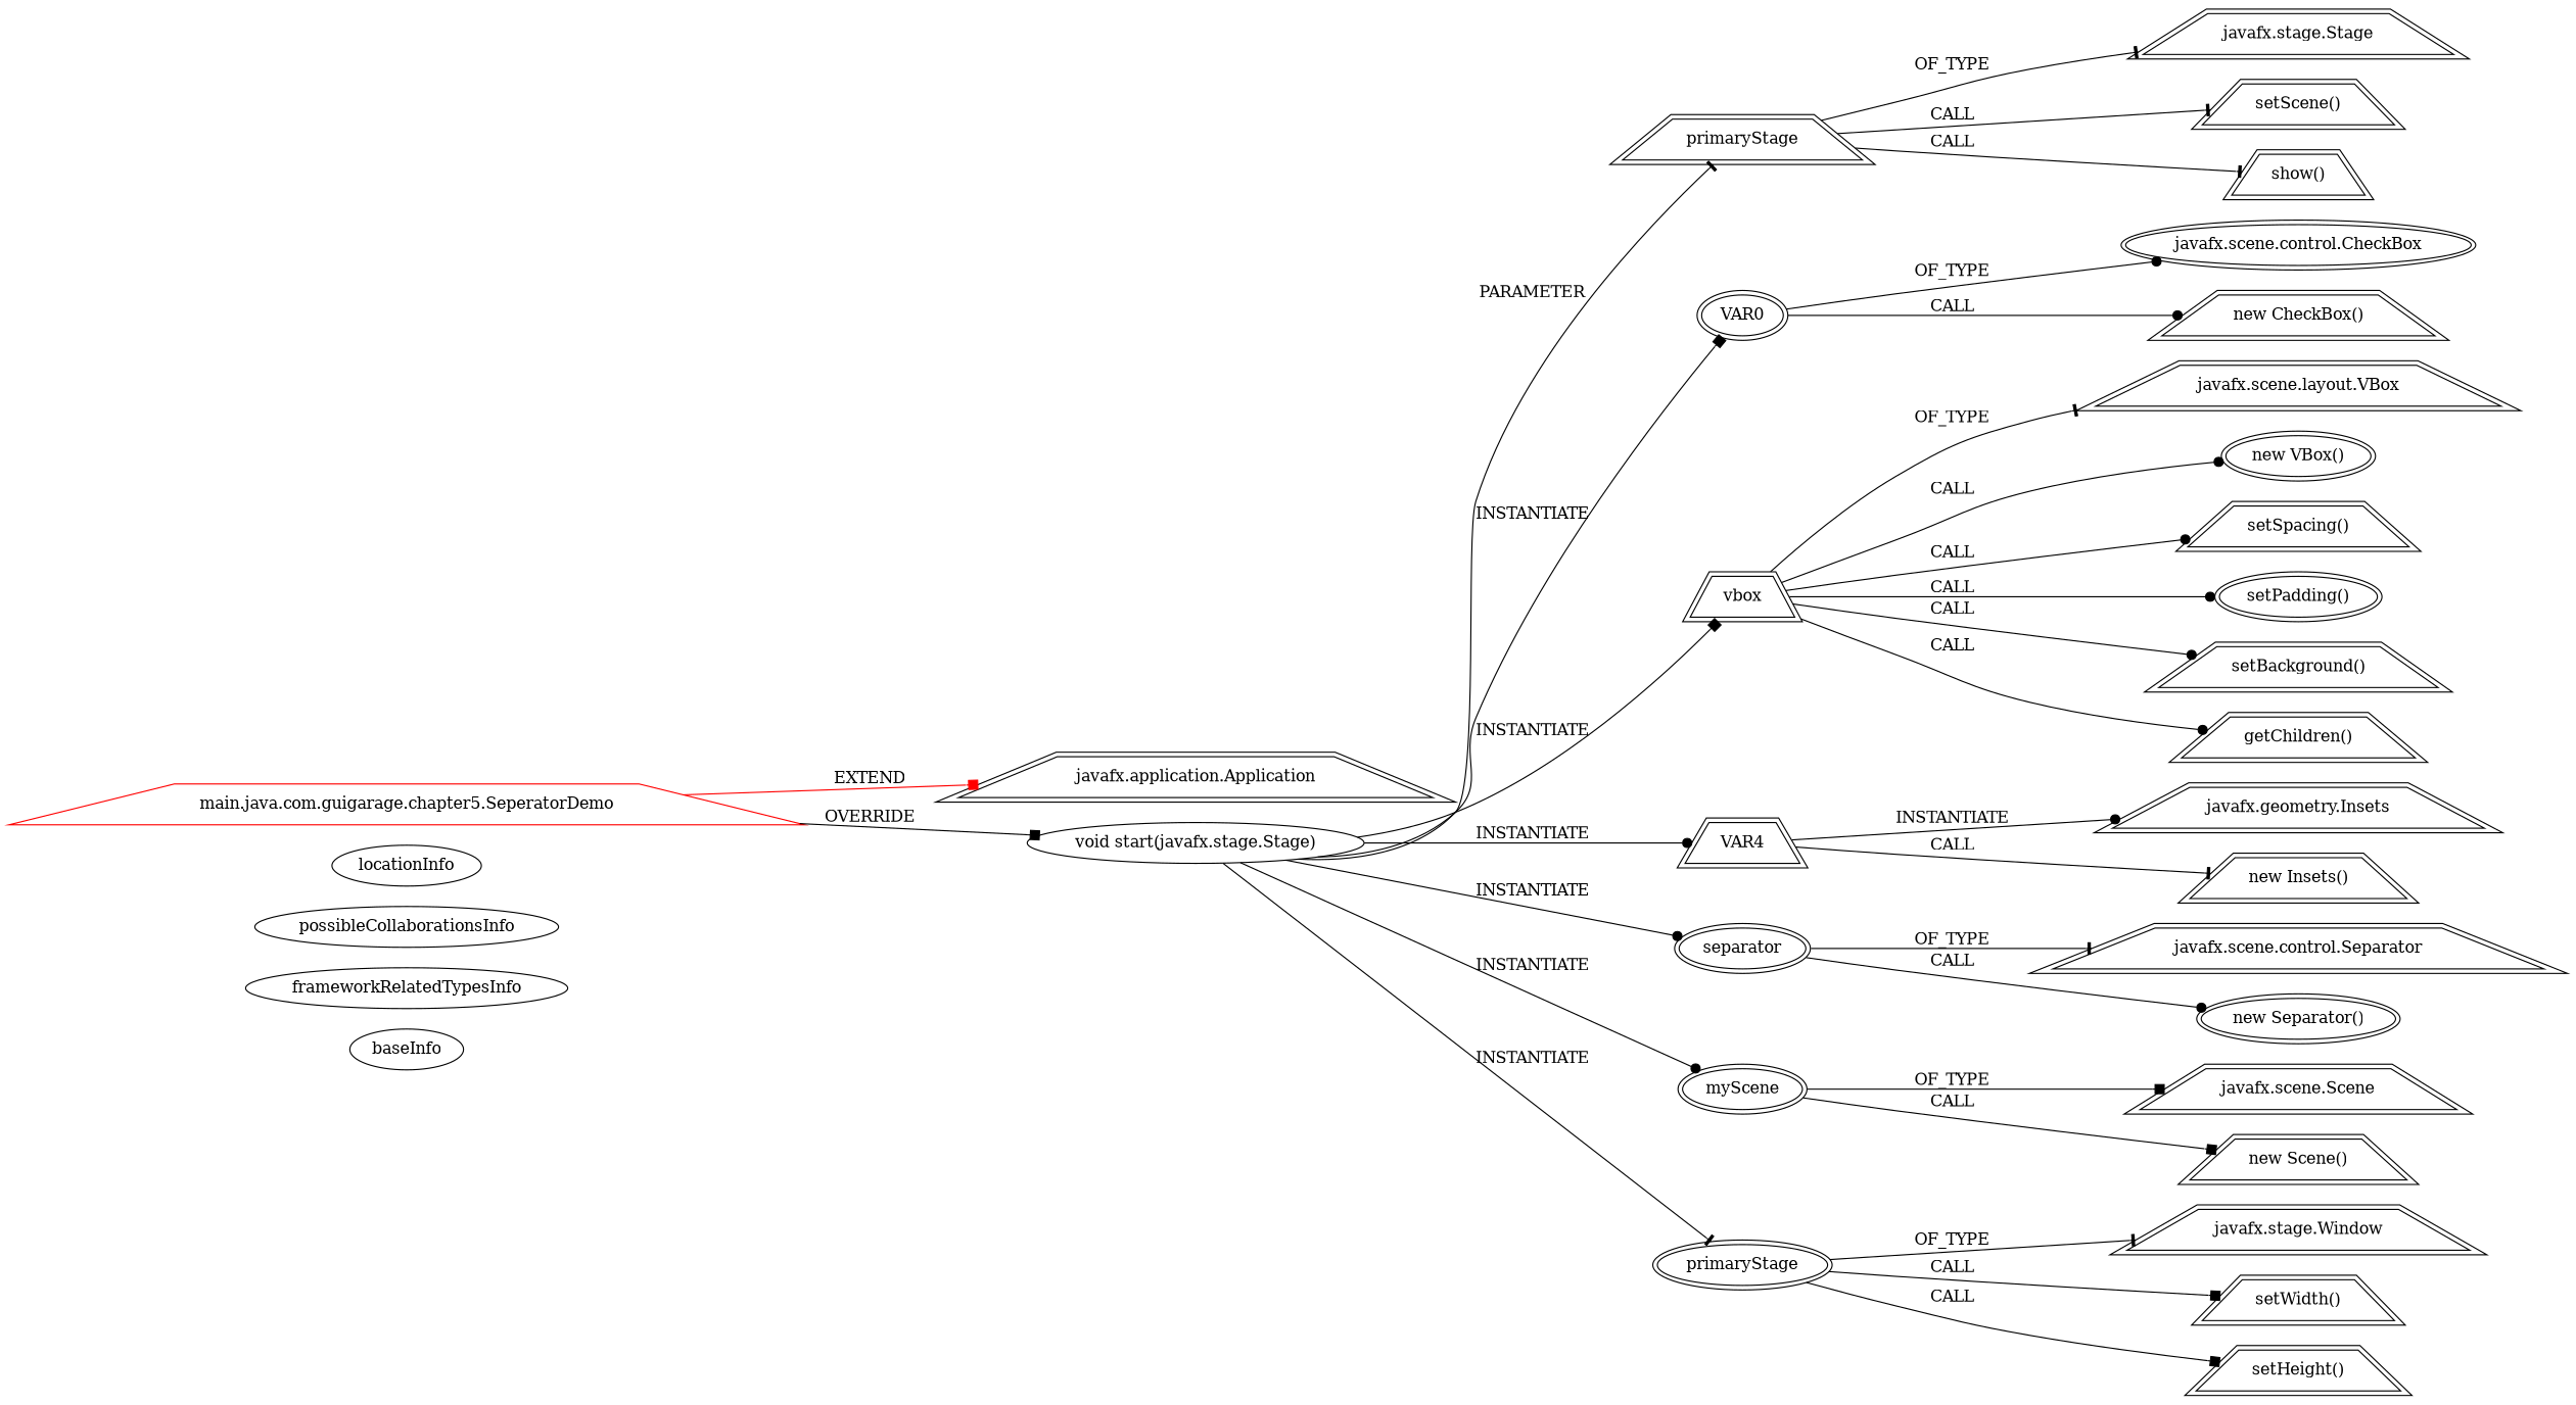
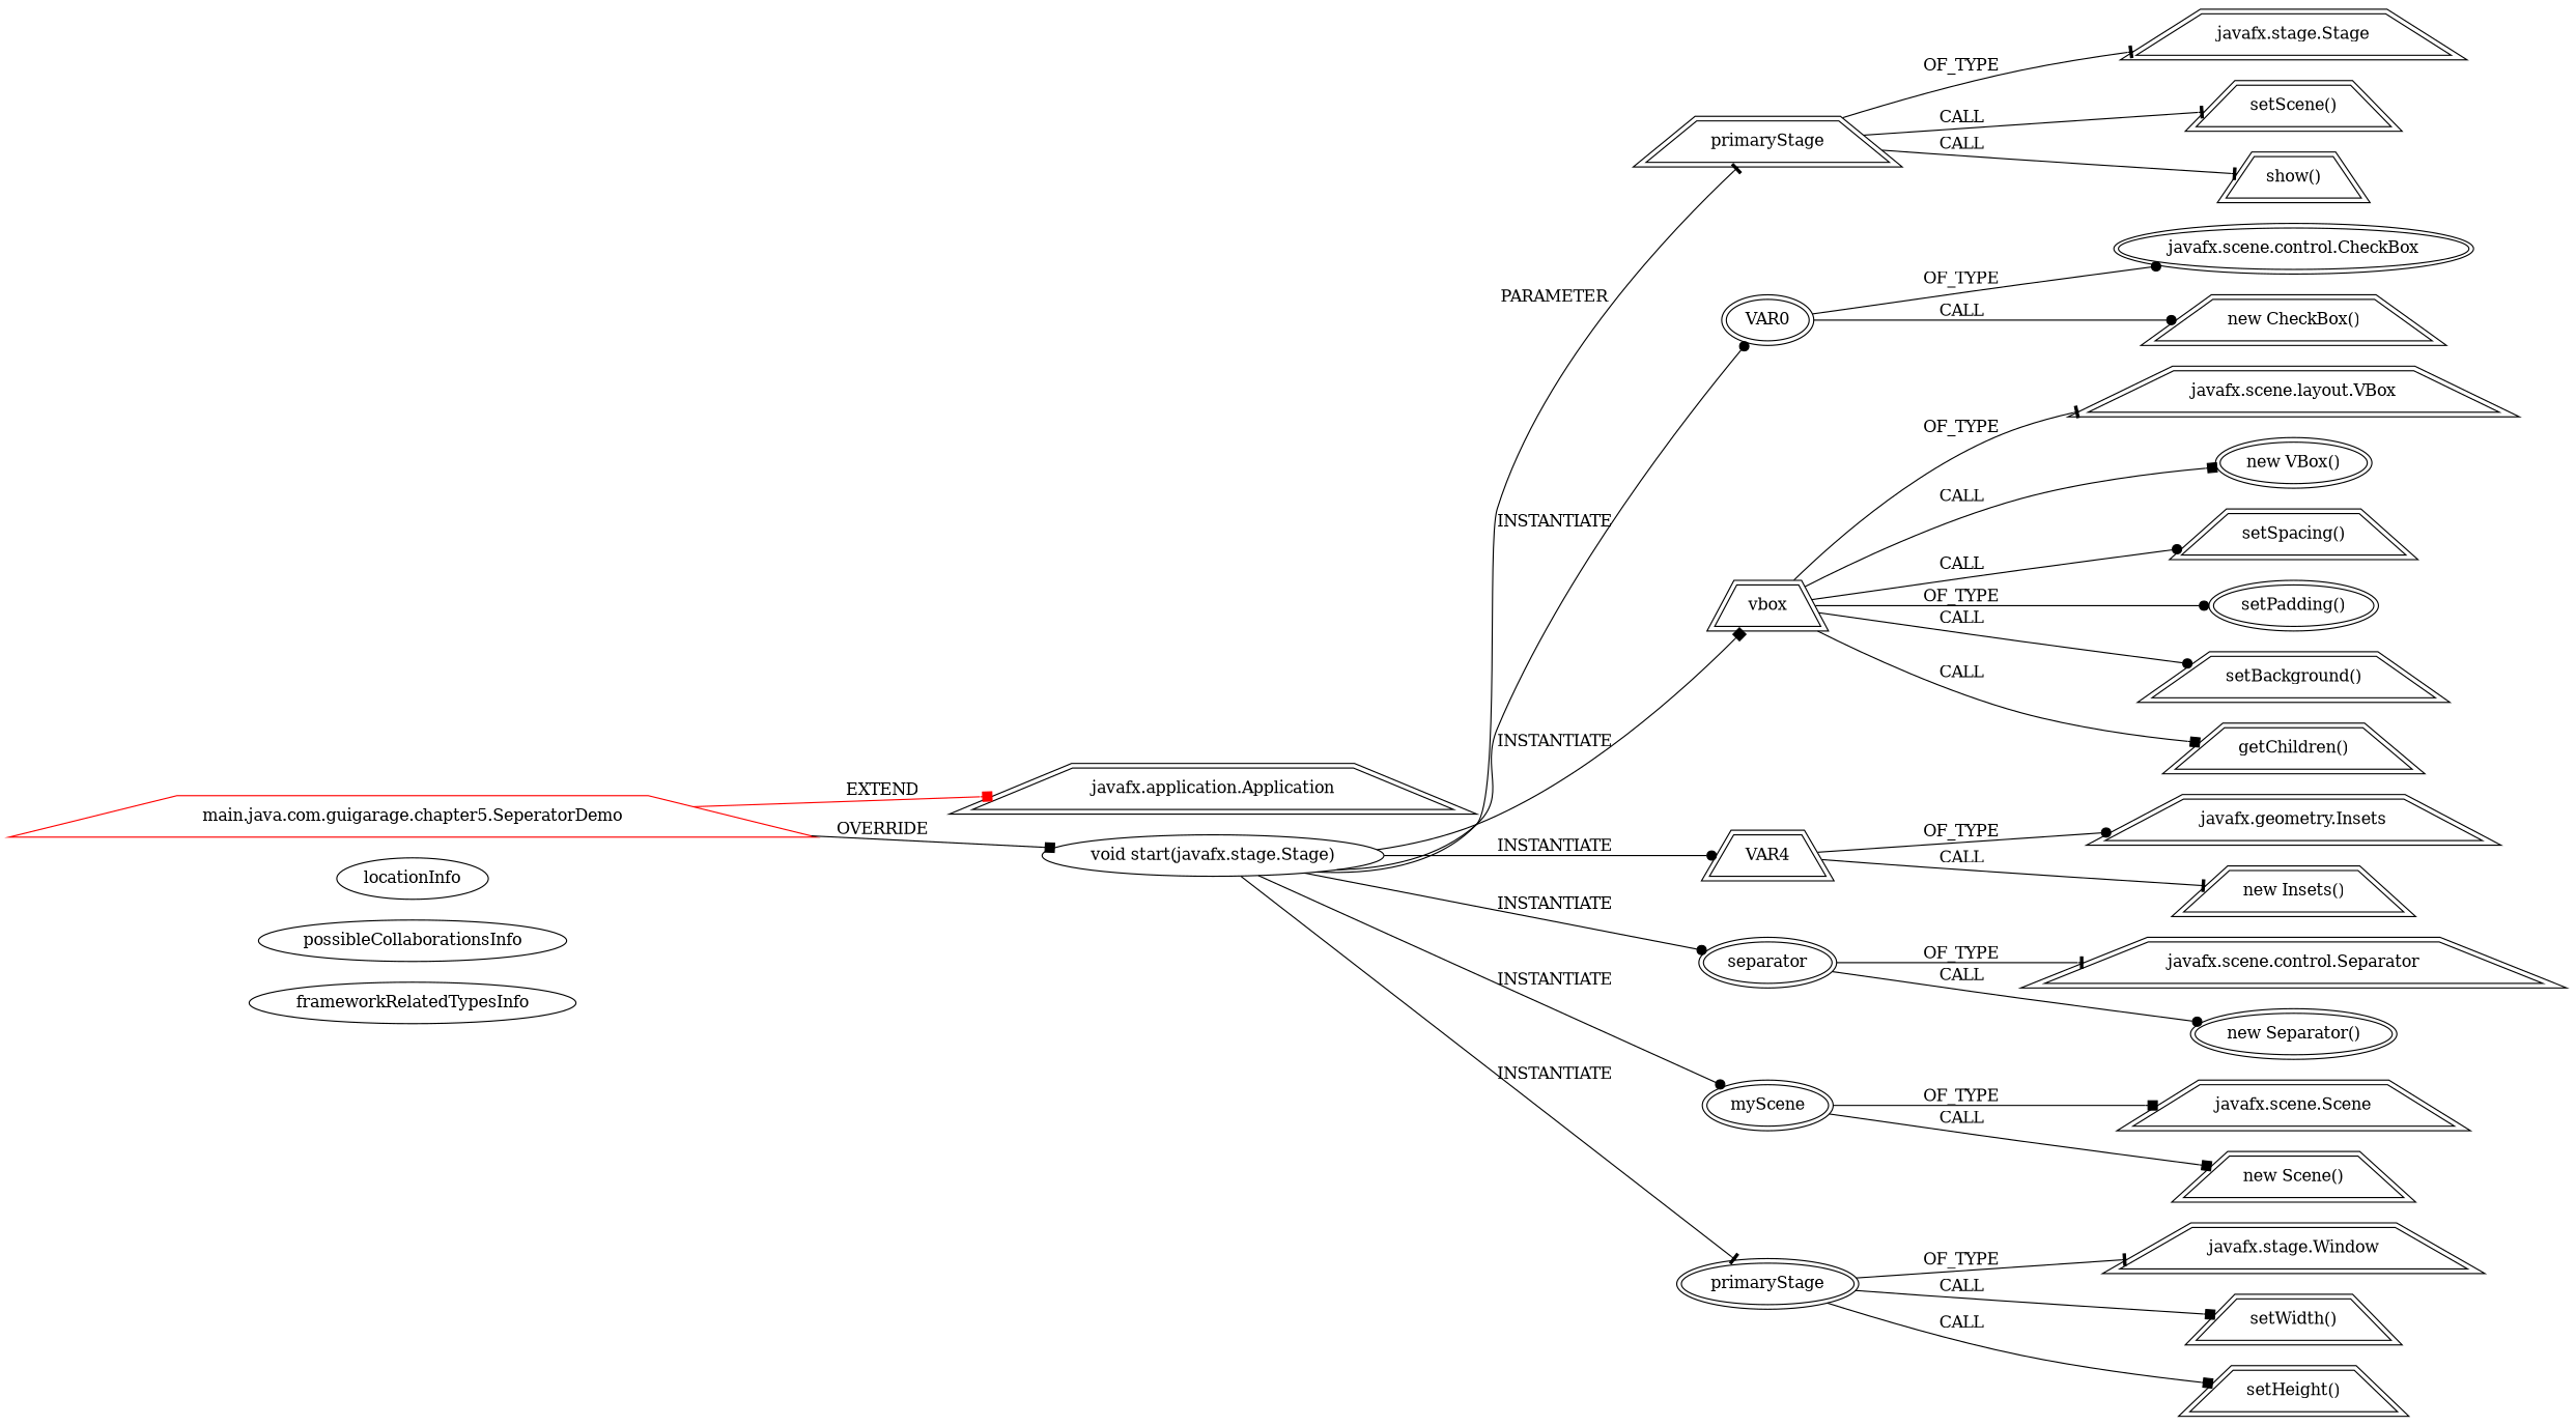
  digraph {
    rankdir=LR
    node [shape=trapezium isFrameworkType=true vertexType=FRAMEWORK_CLASS_TYPE peripheries=2]
    edge [arrowhead=dot]
-   baseInfo [category=extension_graph graphId=2861 isAnonymous=false possibleRelation=false shape=ellipse isFrameworkType="" vertexType="" peripheries=""]
    frameworkRelatedTypesInfo [0="javafx.application.Application" shape=ellipse isFrameworkType="" vertexType="" peripheries=""]
    possibleCollaborationsInfo [shape=ellipse isFrameworkType="" vertexType="" peripheries=""]
    locationInfo [contextSignature=SeperatorDemo filePath="/guigarage-mastering-javafx-controls/mastering-javafx-controls-master/src/main/java/com/guigarage/chapter5/SeperatorDemo.java" graphId=2861 projectName="guigarage-mastering-javafx-controls" shape=ellipse isFrameworkType="" vertexType="" peripheries=""]
    n5 [color=red isFrameworkType=false label="main.java.com.guigarage.chapter5.SeperatorDemo" vertexType=ROOT_CLIENT_CLASS_DECLARATION peripheries=""]
    n6 [label="javafx.application.Application"]
    n7 [isFrameworkType=false label="void start(javafx.stage.Stage)" shape=ellipse vertexType=OVERRIDING_METHOD_DECLARATION peripheries=""]
    n8 [label=primaryStage vertexType=PARAMETER_DECLARATION]
    n9 [label=VAR0 shape=ellipse vertexType=VARIABLE_EXPRESION]
    n10 [label=vbox vertexType=VARIABLE_EXPRESION]
    n11 [label=VAR4 vertexType=VARIABLE_EXPRESION]
    n12 [label=separator shape=ellipse vertexType=VARIABLE_EXPRESION]
    n13 [label=myScene shape=ellipse vertexType=VARIABLE_EXPRESION]
    n14 [label=primaryStage shape=ellipse vertexType=VARIABLE_EXPRESION]
    n15 [label="javafx.stage.Stage"]
    n16 [label="setScene()" vertexType=INSIDE_CALL]
    n17 [label="show()" vertexType=INSIDE_CALL]
    n18 [label="javafx.scene.control.CheckBox" shape=ellipse]
    n19 [label="new CheckBox()" vertexType=CONSTRUCTOR_CALL]
    n20 [label="javafx.scene.layout.VBox"]
    n21 [label="new VBox()" shape=ellipse vertexType=CONSTRUCTOR_CALL]
    n22 [label="setSpacing()" vertexType=INSIDE_CALL]
    n23 [label="setPadding()" shape=ellipse vertexType=INSIDE_CALL]
    n24 [label="setBackground()" vertexType=INSIDE_CALL]
    n25 [label="getChildren()" vertexType=INSIDE_CALL]
    n26 [label="javafx.geometry.Insets"]
    n27 [label="new Insets()" vertexType=CONSTRUCTOR_CALL]
    n28 [label="javafx.scene.control.Separator"]
    n29 [label="new Separator()" shape=ellipse vertexType=CONSTRUCTOR_CALL]
    n30 [label="javafx.scene.Scene"]
    n31 [label="new Scene()" vertexType=CONSTRUCTOR_CALL]
    n32 [label="javafx.stage.Window"]
    n33 [label="setWidth()" vertexType=INSIDE_CALL]
    n34 [label="setHeight()" vertexType=INSIDE_CALL]
    n5 -> n6 [arrowhead=box color=red label=EXTEND]
    n5 -> n7 [arrowhead=box label=OVERRIDE]
    n7 -> n8 [arrowhead=tee label=PARAMETER]
-   n7 -> n9 [arrowhead=box label=INSTANTIATE]
+   n7 -> n9 [label=INSTANTIATE]
    n7 -> n10 [arrowhead=box label=INSTANTIATE]
    n7 -> n11 [label=INSTANTIATE]
    n7 -> n12 [label=INSTANTIATE]
    n7 -> n13 [label=INSTANTIATE]
    n7 -> n14 [arrowhead=tee label=INSTANTIATE]
    n8 -> n15 [arrowhead=tee label=OF_TYPE]
    n8 -> n16 [arrowhead=tee label=CALL]
    n8 -> n17 [arrowhead=tee label=CALL]
    n9 -> n18 [label=OF_TYPE]
    n9 -> n19 [label=CALL]
    n10 -> n20 [arrowhead=tee label=OF_TYPE]
-   n10 -> n21 [label=CALL]
+   n10 -> n21 [arrowhead=box label=CALL]
    n10 -> n22 [label=CALL]
-   n10 -> n23 [label=CALL]
+   n10 -> n23 [label=OF_TYPE]
    n10 -> n24 [label=CALL]
-   n10 -> n25 [label=CALL]
-   n11 -> n26 [label=INSTANTIATE]
+   n10 -> n25 [arrowhead=box label=CALL]
+   n11 -> n26 [label=OF_TYPE]
    n11 -> n27 [arrowhead=tee label=CALL]
    n12 -> n28 [arrowhead=tee label=OF_TYPE]
    n12 -> n29 [label=CALL]
    n13 -> n30 [arrowhead=box label=OF_TYPE]
    n13 -> n31 [arrowhead=box label=CALL]
    n14 -> n32 [arrowhead=tee label=OF_TYPE]
    n14 -> n33 [arrowhead=box label=CALL]
    n14 -> n34 [arrowhead=box label=CALL]
  }
